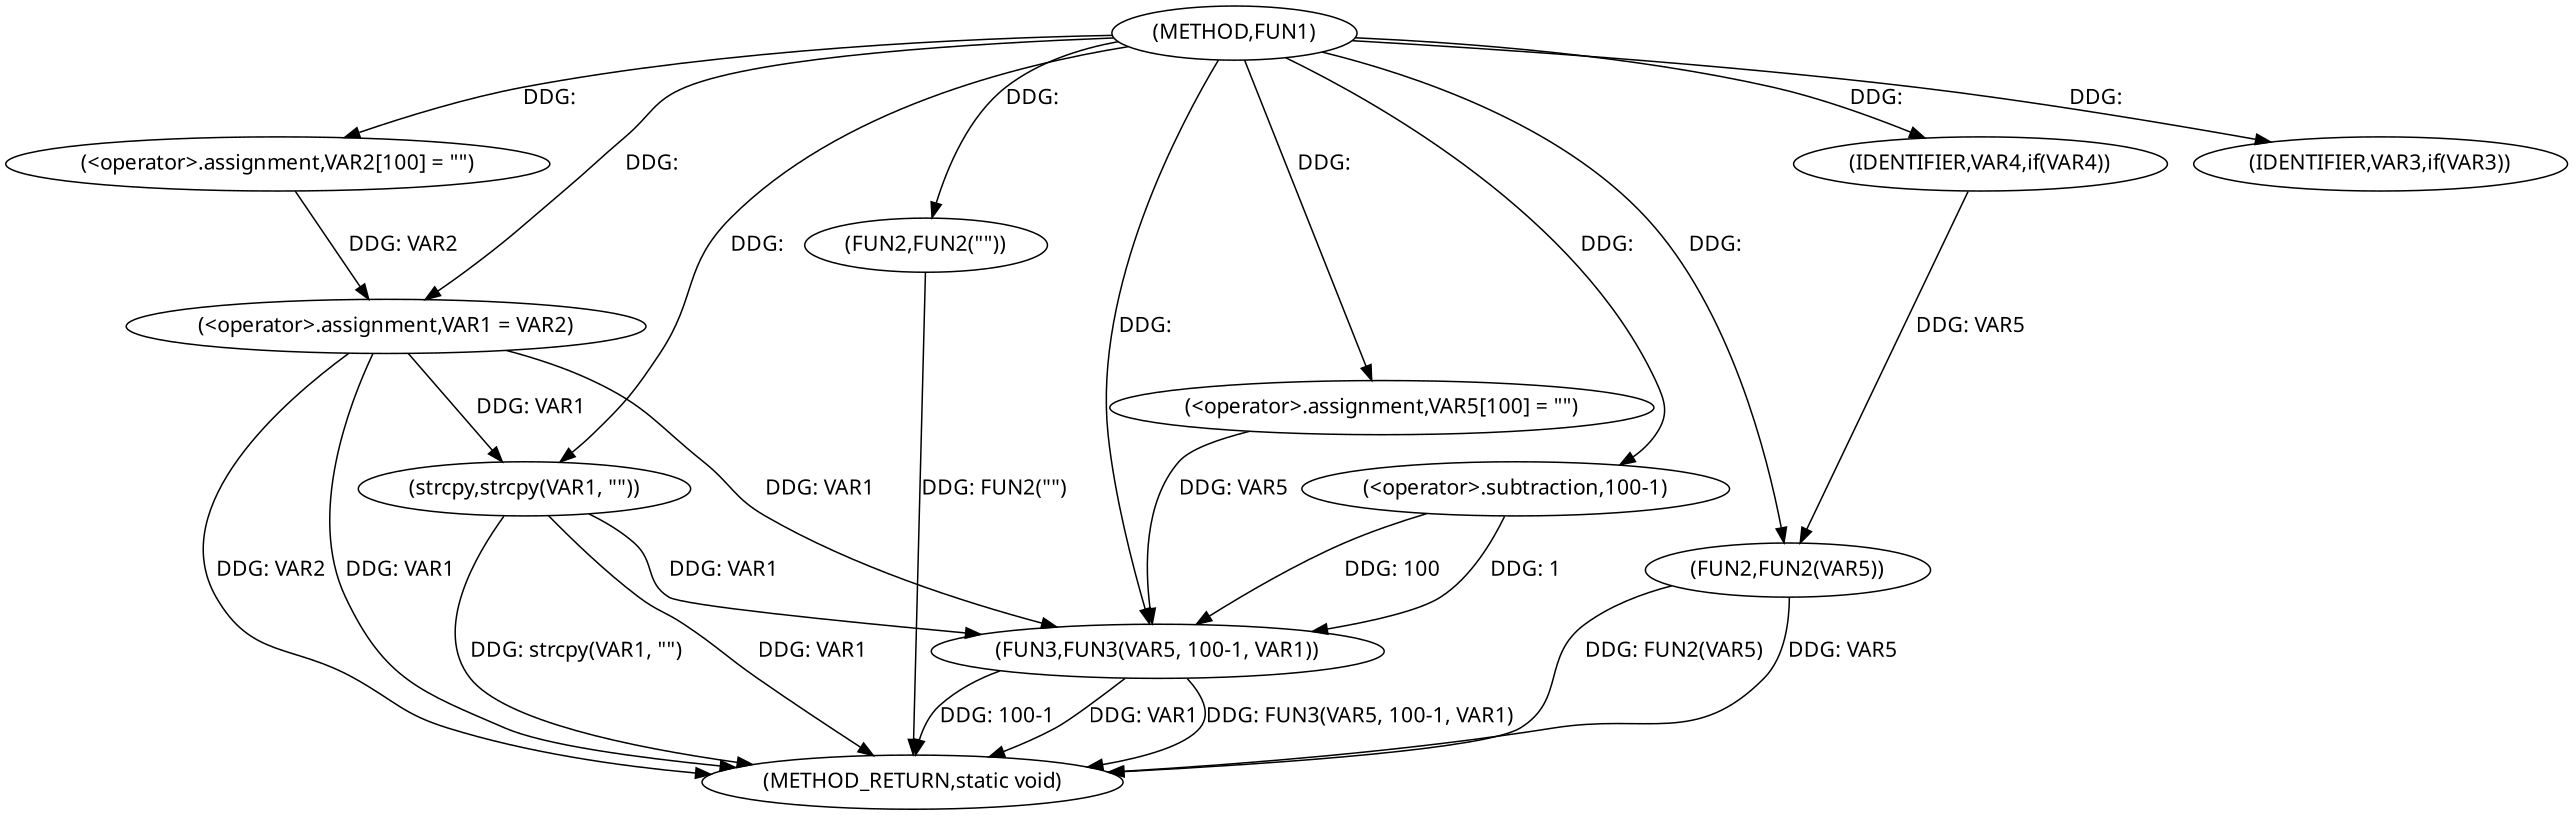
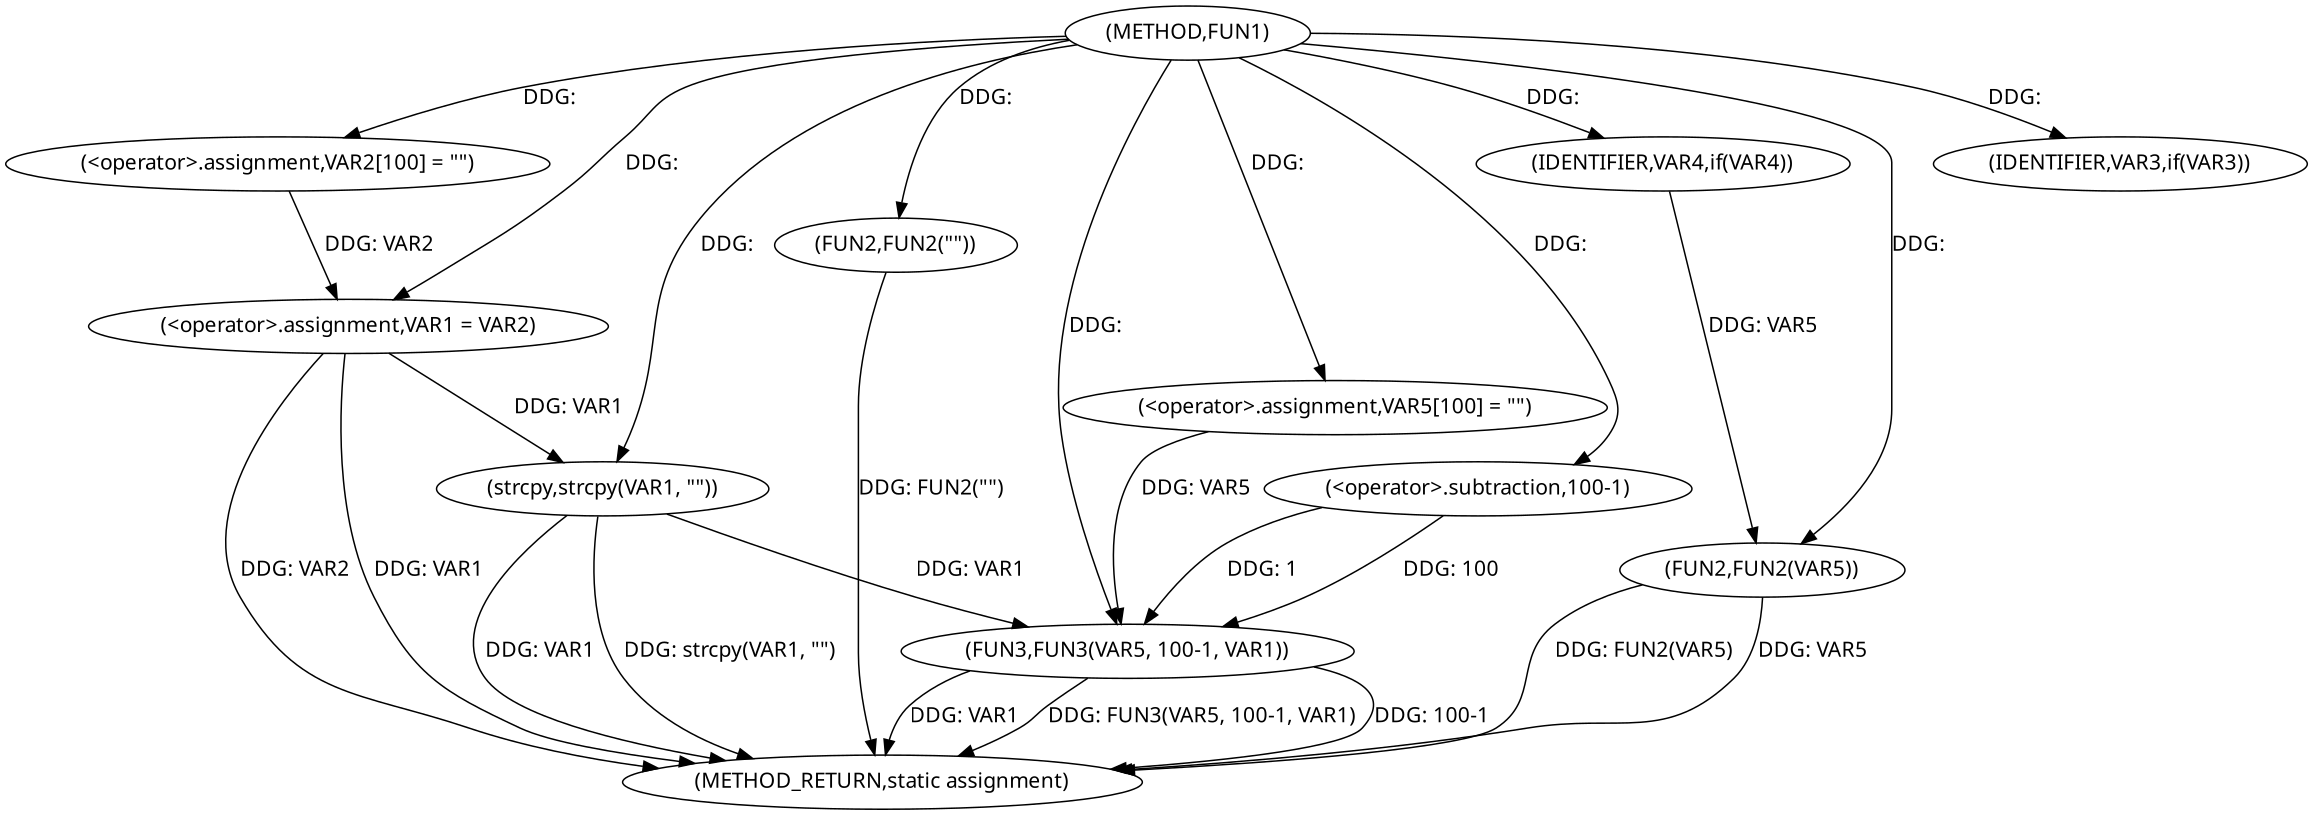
  digraph {
    fontname="Noto Sans"
    node [fontname="Noto Sans"]
    edge [fontname="Noto Sans"]
    n1 [label="(METHOD,FUN1)"]
    n2 [label="(<operator>.assignment,VAR2[100] = \"\")"]
    n3 [label="(<operator>.assignment,VAR1 = VAR2)"]
    n4 [label="(IDENTIFIER,VAR3,if(VAR3))"]
    n5 [label="(FUN2,FUN2(\"\"))"]
    n6 [label="(strcpy,strcpy(VAR1, \"\"))"]
    n7 [label="(IDENTIFIER,VAR4,if(VAR4))"]
    n8 [label="(<operator>.assignment,VAR5[100] = \"\")"]
    n9 [label="(FUN3,FUN3(VAR5, 100-1, VAR1))"]
    n10 [label="(<operator>.subtraction,100-1)"]
    n11 [label="(FUN2,FUN2(VAR5))"]
-   n12 [label="(METHOD_RETURN,static void)"]
+   n12 [label="(METHOD_RETURN,static assignment)"]
    n1 -> n2 [label="DDG: "]
    n1 -> n3 [label="DDG: "]
    n1 -> n4 [label="DDG: "]
    n1 -> n5 [label="DDG: "]
    n1 -> n6 [label="DDG: "]
    n1 -> n7 [label="DDG: "]
    n1 -> n8 [label="DDG: "]
    n1 -> n9 [label="DDG: "]
    n1 -> n10 [label="DDG: "]
    n1 -> n11 [label="DDG: "]
    n2 -> n3 [label="DDG: VAR2"]
    n3 -> n6 [label="DDG: VAR1"]
-   n3 -> n9 [label="DDG: VAR1"]
    n3 -> n12 [label="DDG: VAR1"]
    n3 -> n12 [label="DDG: VAR2"]
    n5 -> n12 [label="DDG: FUN2(\"\")"]
    n6 -> n9 [label="DDG: VAR1"]
    n6 -> n12 [label="DDG: strcpy(VAR1, \"\")"]
    n6 -> n12 [label="DDG: VAR1"]
    n7 -> n11 [label="DDG: VAR5"]
    n8 -> n9 [label="DDG: VAR5"]
    n9 -> n12 [label="DDG: 100-1"]
    n9 -> n12 [label="DDG: VAR1"]
    n9 -> n12 [label="DDG: FUN3(VAR5, 100-1, VAR1)"]
    n10 -> n9 [label="DDG: 100"]
    n10 -> n9 [label="DDG: 1"]
    n11 -> n12 [label="DDG: FUN2(VAR5)"]
    n11 -> n12 [label="DDG: VAR5"]
  }
